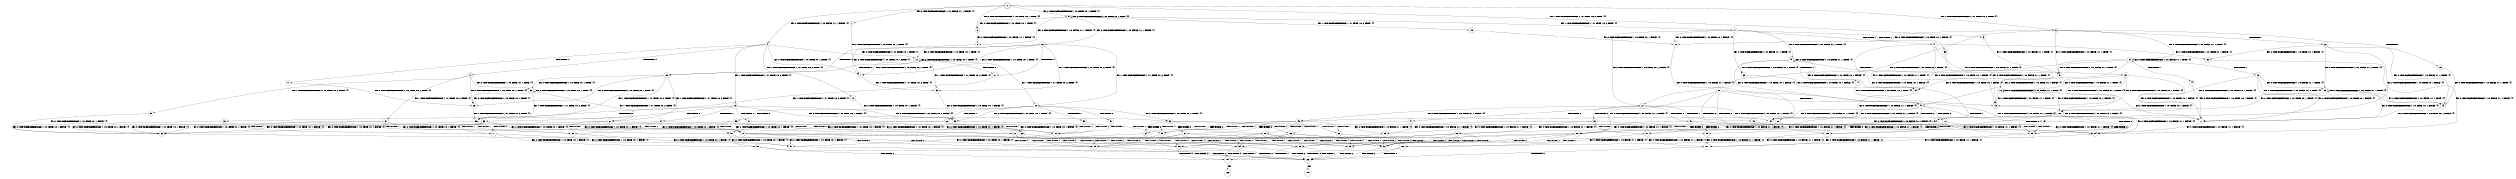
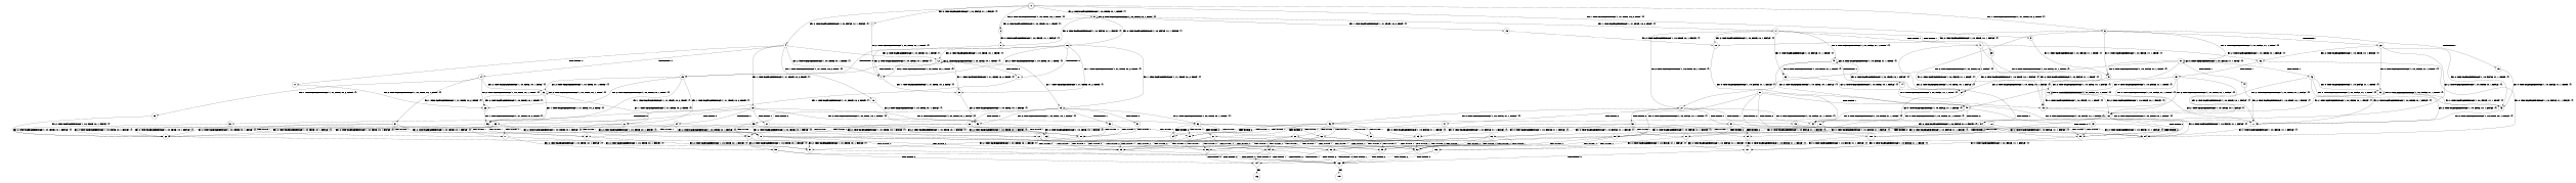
  digraph {
    node [shape=circle]
    0 [peripheries=2]
    1
    2
    3
    4
    5
    6
    7
    8
    9
    10
    11
    12
    13
    14
    15
    16
    17
    18
    19
    20
    21
    22
    23
    24
    25
    26
    27
    28
    29
    30
    31
    32
    33
    34
    35
    36
    37
    38
    39
    40
    41
    42
    43
    44
    45
    46
    47
    48
    49
    50
    51
    52
    53
    54
    55
    56
    57
    58
    59
    60
    61
    62
    63
    64
    65
    66
    67
    68
    69
    70
    71
    72
    73
    74
    75
    76
    77
    78
    79
    80
    82
    83
    84
    85
    86
    87
    88
    89
    90
    91
    92
    93
    94
    95
    96
    97
    98
    99
    100
    81
    101
    102
    103
    104
    105
    106
    0 -> 1 [label="EX !0 !ATOMIC_EXCH_BRANCH (1, +0, FALSE, +1, 1, FALSE) !{}"]
    0 -> 2 [label="EX !2 !ATOMIC_EXCH_BRANCH (1, +0, TRUE, +0, 1, TRUE) !{}"]
    0 -> 3 [label="EX !1 !ATOMIC_EXCH_BRANCH (1, +1, TRUE, +0, 2, TRUE) !{}"]
    0 -> 4 [label="EX !0 !ATOMIC_EXCH_BRANCH (1, +0, FALSE, +1, 1, FALSE) !{}"]
    0 -> 5 [label="EX !2 !ATOMIC_EXCH_BRANCH (1, +0, TRUE, +0, 1, TRUE) !{}"]
    0 -> 6 [label="EX !1 !ATOMIC_EXCH_BRANCH (1, +1, TRUE, +0, 2, TRUE) !{}"]
    1 -> 7 [label="EX !2 !ATOMIC_EXCH_BRANCH (1, +0, TRUE, +0, 1, TRUE) !{}"]
    2 -> 8 [label="EX !0 !ATOMIC_EXCH_BRANCH (1, +0, FALSE, +1, 1, FALSE) !{}"]
    3 -> 9 [label="EX !0 !ATOMIC_EXCH_BRANCH (1, +0, FALSE, +1, 1, TRUE) !{}"]
    4 -> 7 [label="EX !2 !ATOMIC_EXCH_BRANCH (1, +0, TRUE, +0, 1, TRUE) !{}"]
    4 -> 10 [label="EX !1 !ATOMIC_EXCH_BRANCH (1, +1, TRUE, +0, 2, TRUE) !{}"]
    4 -> 11 [label="TERMINATE !0"]
    4 -> 12 [label="EX !2 !ATOMIC_EXCH_BRANCH (1, +0, TRUE, +0, 1, TRUE) !{}"]
    4 -> 13 [label="EX !1 !ATOMIC_EXCH_BRANCH (1, +1, TRUE, +0, 2, TRUE) !{}"]
    4 -> 14 [label="TERMINATE !0"]
    5 -> 2 [label="EX !2 !ATOMIC_EXCH_BRANCH (1, +0, TRUE, +0, 1, TRUE) !{}"]
    5 -> 5 [label="EX !2 !ATOMIC_EXCH_BRANCH (1, +0, TRUE, +0, 1, TRUE) !{}"]
    5 -> 8 [label="EX !0 !ATOMIC_EXCH_BRANCH (1, +0, FALSE, +1, 1, FALSE) !{}"]
    5 -> 15 [label="EX !1 !ATOMIC_EXCH_BRANCH (1, +1, TRUE, +0, 2, TRUE) !{}"]
    5 -> 16 [label="EX !0 !ATOMIC_EXCH_BRANCH (1, +0, FALSE, +1, 1, FALSE) !{}"]
    5 -> 17 [label="EX !1 !ATOMIC_EXCH_BRANCH (1, +1, TRUE, +0, 2, TRUE) !{}"]
    6 -> 9 [label="EX !0 !ATOMIC_EXCH_BRANCH (1, +0, FALSE, +1, 1, TRUE) !{}"]
    6 -> 18 [label="EX !2 !ATOMIC_EXCH_BRANCH (1, +0, TRUE, +0, 1, FALSE) !{}"]
    6 -> 19 [label="TERMINATE !1"]
    6 -> 20 [label="EX !0 !ATOMIC_EXCH_BRANCH (1, +0, FALSE, +1, 1, TRUE) !{}"]
    6 -> 21 [label="EX !2 !ATOMIC_EXCH_BRANCH (1, +0, TRUE, +0, 1, FALSE) !{}"]
    6 -> 22 [label="TERMINATE !1"]
    7 -> 23 [label="EX !1 !ATOMIC_EXCH_BRANCH (1, +1, TRUE, +0, 2, TRUE) !{}"]
    8 -> 7 [label="EX !2 !ATOMIC_EXCH_BRANCH (1, +0, TRUE, +0, 1, TRUE) !{}"]
    9 -> 24 [label="EX !2 !ATOMIC_EXCH_BRANCH (1, +0, TRUE, +0, 1, FALSE) !{}"]
    10 -> 25 [label="EX !2 !ATOMIC_EXCH_BRANCH (1, +0, TRUE, +0, 1, FALSE) !{}"]
    11 -> 26 [label="EX !2 !ATOMIC_EXCH_BRANCH (1, +0, TRUE, +0, 1, TRUE) !{}"]
    12 -> 7 [label="EX !2 !ATOMIC_EXCH_BRANCH (1, +0, TRUE, +0, 1, TRUE) !{}"]
    12 -> 12 [label="EX !2 !ATOMIC_EXCH_BRANCH (1, +0, TRUE, +0, 1, TRUE) !{}"]
    12 -> 23 [label="EX !1 !ATOMIC_EXCH_BRANCH (1, +1, TRUE, +0, 2, TRUE) !{}"]
    12 -> 27 [label="TERMINATE !0"]
    12 -> 28 [label="EX !1 !ATOMIC_EXCH_BRANCH (1, +1, TRUE, +0, 2, TRUE) !{}"]
    12 -> 29 [label="TERMINATE !0"]
    13 -> 25 [label="EX !2 !ATOMIC_EXCH_BRANCH (1, +0, TRUE, +0, 1, FALSE) !{}"]
    13 -> 30 [label="TERMINATE !0"]
    13 -> 31 [label="TERMINATE !1"]
    13 -> 32 [label="EX !2 !ATOMIC_EXCH_BRANCH (1, +0, TRUE, +0, 1, FALSE) !{}"]
    13 -> 33 [label="TERMINATE !0"]
    13 -> 34 [label="TERMINATE !1"]
    14 -> 26 [label="EX !2 !ATOMIC_EXCH_BRANCH (1, +0, TRUE, +0, 1, TRUE) !{}"]
    14 -> 35 [label="EX !1 !ATOMIC_EXCH_BRANCH (1, +1, TRUE, +0, 2, TRUE) !{}"]
    14 -> 36 [label="EX !2 !ATOMIC_EXCH_BRANCH (1, +0, TRUE, +0, 1, TRUE) !{}"]
    14 -> 37 [label="EX !1 !ATOMIC_EXCH_BRANCH (1, +1, TRUE, +0, 2, TRUE) !{}"]
    15 -> 18 [label="EX !2 !ATOMIC_EXCH_BRANCH (1, +0, TRUE, +0, 1, FALSE) !{}"]
    16 -> 7 [label="EX !2 !ATOMIC_EXCH_BRANCH (1, +0, TRUE, +0, 1, TRUE) !{}"]
    16 -> 12 [label="EX !2 !ATOMIC_EXCH_BRANCH (1, +0, TRUE, +0, 1, TRUE) !{}"]
    16 -> 23 [label="EX !1 !ATOMIC_EXCH_BRANCH (1, +1, TRUE, +0, 2, TRUE) !{}"]
    16 -> 27 [label="TERMINATE !0"]
    16 -> 28 [label="EX !1 !ATOMIC_EXCH_BRANCH (1, +1, TRUE, +0, 2, TRUE) !{}"]
    16 -> 29 [label="TERMINATE !0"]
    17 -> 18 [label="EX !2 !ATOMIC_EXCH_BRANCH (1, +0, TRUE, +0, 1, FALSE) !{}"]
    17 -> 21 [label="EX !2 !ATOMIC_EXCH_BRANCH (1, +0, TRUE, +0, 1, FALSE) !{}"]
    17 -> 38 [label="EX !0 !ATOMIC_EXCH_BRANCH (1, +0, FALSE, +1, 1, TRUE) !{}"]
    17 -> 39 [label="TERMINATE !1"]
    17 -> 40 [label="EX !0 !ATOMIC_EXCH_BRANCH (1, +0, FALSE, +1, 1, TRUE) !{}"]
    17 -> 41 [label="TERMINATE !1"]
    18 -> 42 [label="EX !0 !ATOMIC_EXCH_BRANCH (1, +0, FALSE, +1, 1, FALSE) !{}"]
    19 -> 43 [label="EX !0 !ATOMIC_EXCH_BRANCH (1, +0, FALSE, +1, 1, TRUE) !{}"]
    20 -> 9 [label="EX !0 !ATOMIC_EXCH_BRANCH (1, +0, FALSE, +1, 1, TRUE) !{}"]
    20 -> 20 [label="EX !0 !ATOMIC_EXCH_BRANCH (1, +0, FALSE, +1, 1, TRUE) !{}"]
    20 -> 24 [label="EX !2 !ATOMIC_EXCH_BRANCH (1, +0, TRUE, +0, 1, FALSE) !{}"]
    20 -> 44 [label="TERMINATE !1"]
    20 -> 45 [label="EX !2 !ATOMIC_EXCH_BRANCH (1, +0, TRUE, +0, 1, FALSE) !{}"]
    20 -> 46 [label="TERMINATE !1"]
    21 -> 42 [label="EX !0 !ATOMIC_EXCH_BRANCH (1, +0, FALSE, +1, 1, FALSE) !{}"]
    21 -> 47 [label="TERMINATE !2"]
    21 -> 48 [label="TERMINATE !1"]
    21 -> 49 [label="EX !0 !ATOMIC_EXCH_BRANCH (1, +0, FALSE, +1, 1, FALSE) !{}"]
    21 -> 50 [label="TERMINATE !2"]
    21 -> 51 [label="TERMINATE !1"]
    22 -> 43 [label="EX !0 !ATOMIC_EXCH_BRANCH (1, +0, FALSE, +1, 1, TRUE) !{}"]
    22 -> 52 [label="EX !2 !ATOMIC_EXCH_BRANCH (1, +0, TRUE, +0, 1, FALSE) !{}"]
    22 -> 53 [label="EX !0 !ATOMIC_EXCH_BRANCH (1, +0, FALSE, +1, 1, TRUE) !{}"]
    22 -> 54 [label="EX !2 !ATOMIC_EXCH_BRANCH (1, +0, TRUE, +0, 1, FALSE) !{}"]
    23 -> 25 [label="EX !2 !ATOMIC_EXCH_BRANCH (1, +0, TRUE, +0, 1, FALSE) !{}"]
    24 -> 42 [label="EX !0 !ATOMIC_EXCH_BRANCH (1, +0, FALSE, +1, 1, FALSE) !{}"]
    25 -> 55 [label="TERMINATE !0"]
    26 -> 56 [label="EX !1 !ATOMIC_EXCH_BRANCH (1, +1, TRUE, +0, 2, TRUE) !{}"]
    27 -> 56 [label="EX !1 !ATOMIC_EXCH_BRANCH (1, +1, TRUE, +0, 2, TRUE) !{}"]
    28 -> 25 [label="EX !2 !ATOMIC_EXCH_BRANCH (1, +0, TRUE, +0, 1, FALSE) !{}"]
    28 -> 32 [label="EX !2 !ATOMIC_EXCH_BRANCH (1, +0, TRUE, +0, 1, FALSE) !{}"]
    28 -> 57 [label="TERMINATE !0"]
    28 -> 58 [label="TERMINATE !1"]
    28 -> 59 [label="TERMINATE !0"]
    28 -> 60 [label="TERMINATE !1"]
    29 -> 26 [label="EX !2 !ATOMIC_EXCH_BRANCH (1, +0, TRUE, +0, 1, TRUE) !{}"]
    29 -> 36 [label="EX !2 !ATOMIC_EXCH_BRANCH (1, +0, TRUE, +0, 1, TRUE) !{}"]
    29 -> 56 [label="EX !1 !ATOMIC_EXCH_BRANCH (1, +1, TRUE, +0, 2, TRUE) !{}"]
    29 -> 61 [label="EX !1 !ATOMIC_EXCH_BRANCH (1, +1, TRUE, +0, 2, TRUE) !{}"]
    30 -> 62 [label="EX !2 !ATOMIC_EXCH_BRANCH (1, +0, TRUE, +0, 1, FALSE) !{}"]
    31 -> 63 [label="EX !2 !ATOMIC_EXCH_BRANCH (1, +0, TRUE, +0, 1, FALSE) !{}"]
    32 -> 55 [label="TERMINATE !0"]
    32 -> 64 [label="TERMINATE !2"]
    32 -> 65 [label="TERMINATE !1"]
    32 -> 66 [label="TERMINATE !0"]
    32 -> 67 [label="TERMINATE !2"]
    32 -> 68 [label="TERMINATE !1"]
    33 -> 62 [label="EX !2 !ATOMIC_EXCH_BRANCH (1, +0, TRUE, +0, 1, FALSE) !{}"]
    33 -> 69 [label="TERMINATE !1"]
    33 -> 70 [label="EX !2 !ATOMIC_EXCH_BRANCH (1, +0, TRUE, +0, 1, FALSE) !{}"]
    33 -> 71 [label="TERMINATE !1"]
    34 -> 63 [label="EX !2 !ATOMIC_EXCH_BRANCH (1, +0, TRUE, +0, 1, FALSE) !{}"]
    34 -> 69 [label="TERMINATE !0"]
    34 -> 71 [label="TERMINATE !0"]
    34 -> 72 [label="EX !2 !ATOMIC_EXCH_BRANCH (1, +0, TRUE, +0, 1, FALSE) !{}"]
    35 -> 62 [label="EX !2 !ATOMIC_EXCH_BRANCH (1, +0, TRUE, +0, 1, FALSE) !{}"]
    36 -> 26 [label="EX !2 !ATOMIC_EXCH_BRANCH (1, +0, TRUE, +0, 1, TRUE) !{}"]
    36 -> 36 [label="EX !2 !ATOMIC_EXCH_BRANCH (1, +0, TRUE, +0, 1, TRUE) !{}"]
    36 -> 56 [label="EX !1 !ATOMIC_EXCH_BRANCH (1, +1, TRUE, +0, 2, TRUE) !{}"]
    36 -> 61 [label="EX !1 !ATOMIC_EXCH_BRANCH (1, +1, TRUE, +0, 2, TRUE) !{}"]
    37 -> 62 [label="EX !2 !ATOMIC_EXCH_BRANCH (1, +0, TRUE, +0, 1, FALSE) !{}"]
    37 -> 69 [label="TERMINATE !1"]
    37 -> 70 [label="EX !2 !ATOMIC_EXCH_BRANCH (1, +0, TRUE, +0, 1, FALSE) !{}"]
    37 -> 71 [label="TERMINATE !1"]
    38 -> 24 [label="EX !2 !ATOMIC_EXCH_BRANCH (1, +0, TRUE, +0, 1, FALSE) !{}"]
    39 -> 73 [label="EX !0 !ATOMIC_EXCH_BRANCH (1, +0, FALSE, +1, 1, TRUE) !{}"]
    40 -> 24 [label="EX !2 !ATOMIC_EXCH_BRANCH (1, +0, TRUE, +0, 1, FALSE) !{}"]
    40 -> 38 [label="EX !0 !ATOMIC_EXCH_BRANCH (1, +0, FALSE, +1, 1, TRUE) !{}"]
    40 -> 40 [label="EX !0 !ATOMIC_EXCH_BRANCH (1, +0, FALSE, +1, 1, TRUE) !{}"]
    40 -> 45 [label="EX !2 !ATOMIC_EXCH_BRANCH (1, +0, TRUE, +0, 1, FALSE) !{}"]
    40 -> 74 [label="TERMINATE !1"]
-   40 -> 75 [label="TERMINATE !1"]
+   52 -> 75 [label="TERMINATE !1"]
    41 -> 52 [label="EX !2 !ATOMIC_EXCH_BRANCH (1, +0, TRUE, +0, 1, FALSE) !{}"]
    41 -> 54 [label="EX !2 !ATOMIC_EXCH_BRANCH (1, +0, TRUE, +0, 1, FALSE) !{}"]
    41 -> 73 [label="EX !0 !ATOMIC_EXCH_BRANCH (1, +0, FALSE, +1, 1, TRUE) !{}"]
    41 -> 76 [label="EX !0 !ATOMIC_EXCH_BRANCH (1, +0, FALSE, +1, 1, TRUE) !{}"]
    42 -> 55 [label="TERMINATE !0"]
    43 -> 77 [label="EX !2 !ATOMIC_EXCH_BRANCH (1, +0, TRUE, +0, 1, FALSE) !{}"]
    44 -> 77 [label="EX !2 !ATOMIC_EXCH_BRANCH (1, +0, TRUE, +0, 1, FALSE) !{}"]
    45 -> 42 [label="EX !0 !ATOMIC_EXCH_BRANCH (1, +0, FALSE, +1, 1, FALSE) !{}"]
    45 -> 49 [label="EX !0 !ATOMIC_EXCH_BRANCH (1, +0, FALSE, +1, 1, FALSE) !{}"]
-   45 -> 78 [label="TERMINATE !2"]
    45 -> 79 [label="TERMINATE !1"]
    45 -> 80 [label="TERMINATE !2"]
    46 -> 43 [label="EX !0 !ATOMIC_EXCH_BRANCH (1, +0, FALSE, +1, 1, TRUE) !{}"]
    46 -> 53 [label="EX !0 !ATOMIC_EXCH_BRANCH (1, +0, FALSE, +1, 1, TRUE) !{}"]
    46 -> 77 [label="EX !2 !ATOMIC_EXCH_BRANCH (1, +0, TRUE, +0, 1, FALSE) !{}"]
    46 -> 82 [label="EX !2 !ATOMIC_EXCH_BRANCH (1, +0, TRUE, +0, 1, FALSE) !{}"]
    47 -> 83 [label="EX !0 !ATOMIC_EXCH_BRANCH (1, +0, FALSE, +1, 1, FALSE) !{}"]
    48 -> 84 [label="EX !0 !ATOMIC_EXCH_BRANCH (1, +0, FALSE, +1, 1, FALSE) !{}"]
    49 -> 55 [label="TERMINATE !0"]
    49 -> 64 [label="TERMINATE !2"]
    49 -> 65 [label="TERMINATE !1"]
    49 -> 66 [label="TERMINATE !0"]
    49 -> 67 [label="TERMINATE !2"]
    49 -> 68 [label="TERMINATE !1"]
    50 -> 83 [label="EX !0 !ATOMIC_EXCH_BRANCH (1, +0, FALSE, +1, 1, FALSE) !{}"]
    50 -> 85 [label="TERMINATE !1"]
    50 -> 86 [label="EX !0 !ATOMIC_EXCH_BRANCH (1, +0, FALSE, +1, 1, FALSE) !{}"]
    50 -> 87 [label="TERMINATE !1"]
    51 -> 84 [label="EX !0 !ATOMIC_EXCH_BRANCH (1, +0, FALSE, +1, 1, FALSE) !{}"]
    51 -> 85 [label="TERMINATE !2"]
    51 -> 87 [label="TERMINATE !2"]
    51 -> 88 [label="EX !0 !ATOMIC_EXCH_BRANCH (1, +0, FALSE, +1, 1, FALSE) !{}"]
    52 -> 84 [label="EX !0 !ATOMIC_EXCH_BRANCH (1, +0, FALSE, +1, 1, FALSE) !{}"]
    53 -> 43 [label="EX !0 !ATOMIC_EXCH_BRANCH (1, +0, FALSE, +1, 1, TRUE) !{}"]
    53 -> 53 [label="EX !0 !ATOMIC_EXCH_BRANCH (1, +0, FALSE, +1, 1, TRUE) !{}"]
    53 -> 77 [label="EX !2 !ATOMIC_EXCH_BRANCH (1, +0, TRUE, +0, 1, FALSE) !{}"]
    53 -> 82 [label="EX !2 !ATOMIC_EXCH_BRANCH (1, +0, TRUE, +0, 1, FALSE) !{}"]
    54 -> 84 [label="EX !0 !ATOMIC_EXCH_BRANCH (1, +0, FALSE, +1, 1, FALSE) !{}"]
    54 -> 85 [label="TERMINATE !2"]
    54 -> 87 [label="TERMINATE !2"]
    54 -> 88 [label="EX !0 !ATOMIC_EXCH_BRANCH (1, +0, FALSE, +1, 1, FALSE) !{}"]
    55 -> 89 [label="TERMINATE !2"]
    56 -> 62 [label="EX !2 !ATOMIC_EXCH_BRANCH (1, +0, TRUE, +0, 1, FALSE) !{}"]
    57 -> 90 [label="TERMINATE !1"]
    58 -> 90 [label="TERMINATE !0"]
    59 -> 62 [label="EX !2 !ATOMIC_EXCH_BRANCH (1, +0, TRUE, +0, 1, FALSE) !{}"]
    59 -> 70 [label="EX !2 !ATOMIC_EXCH_BRANCH (1, +0, TRUE, +0, 1, FALSE) !{}"]
    59 -> 90 [label="TERMINATE !1"]
    59 -> 91 [label="TERMINATE !1"]
    60 -> 63 [label="EX !2 !ATOMIC_EXCH_BRANCH (1, +0, TRUE, +0, 1, FALSE) !{}"]
    60 -> 72 [label="EX !2 !ATOMIC_EXCH_BRANCH (1, +0, TRUE, +0, 1, FALSE) !{}"]
    60 -> 90 [label="TERMINATE !0"]
    60 -> 91 [label="TERMINATE !0"]
    61 -> 62 [label="EX !2 !ATOMIC_EXCH_BRANCH (1, +0, TRUE, +0, 1, FALSE) !{}"]
    61 -> 70 [label="EX !2 !ATOMIC_EXCH_BRANCH (1, +0, TRUE, +0, 1, FALSE) !{}"]
    61 -> 90 [label="TERMINATE !1"]
    61 -> 91 [label="TERMINATE !1"]
    62 -> 89 [label="TERMINATE !2"]
    63 -> 92 [label="TERMINATE !0"]
    64 -> 89 [label="TERMINATE !0"]
    65 -> 92 [label="TERMINATE !0"]
    66 -> 89 [label="TERMINATE !2"]
    66 -> 92 [label="TERMINATE !1"]
    66 -> 93 [label="TERMINATE !2"]
    66 -> 94 [label="TERMINATE !1"]
    67 -> 89 [label="TERMINATE !0"]
    67 -> 93 [label="TERMINATE !0"]
    67 -> 95 [label="TERMINATE !1"]
    67 -> 96 [label="TERMINATE !1"]
    68 -> 92 [label="TERMINATE !0"]
    68 -> 94 [label="TERMINATE !0"]
    68 -> 95 [label="TERMINATE !2"]
    68 -> 96 [label="TERMINATE !2"]
    69 -> 97 [label="EX !2 !ATOMIC_EXCH_BRANCH (1, +0, TRUE, +0, 1, FALSE) !{}"]
    70 -> 89 [label="TERMINATE !2"]
    70 -> 92 [label="TERMINATE !1"]
    70 -> 93 [label="TERMINATE !2"]
    70 -> 94 [label="TERMINATE !1"]
    71 -> 97 [label="EX !2 !ATOMIC_EXCH_BRANCH (1, +0, TRUE, +0, 1, FALSE) !{}"]
    71 -> 98 [label="EX !2 !ATOMIC_EXCH_BRANCH (1, +0, TRUE, +0, 1, FALSE) !{}"]
    72 -> 92 [label="TERMINATE !0"]
    72 -> 94 [label="TERMINATE !0"]
    72 -> 95 [label="TERMINATE !2"]
    72 -> 96 [label="TERMINATE !2"]
    73 -> 77 [label="EX !2 !ATOMIC_EXCH_BRANCH (1, +0, TRUE, +0, 1, FALSE) !{}"]
    74 -> 73 [label="EX !0 !ATOMIC_EXCH_BRANCH (1, +0, FALSE, +1, 1, TRUE) !{}"]
    75 -> 73 [label="EX !0 !ATOMIC_EXCH_BRANCH (1, +0, FALSE, +1, 1, TRUE) !{}"]
    75 -> 76 [label="EX !0 !ATOMIC_EXCH_BRANCH (1, +0, FALSE, +1, 1, TRUE) !{}"]
    75 -> 77 [label="EX !2 !ATOMIC_EXCH_BRANCH (1, +0, TRUE, +0, 1, FALSE) !{}"]
    75 -> 82 [label="EX !2 !ATOMIC_EXCH_BRANCH (1, +0, TRUE, +0, 1, FALSE) !{}"]
    76 -> 73 [label="EX !0 !ATOMIC_EXCH_BRANCH (1, +0, FALSE, +1, 1, TRUE) !{}"]
    76 -> 76 [label="EX !0 !ATOMIC_EXCH_BRANCH (1, +0, FALSE, +1, 1, TRUE) !{}"]
    76 -> 77 [label="EX !2 !ATOMIC_EXCH_BRANCH (1, +0, TRUE, +0, 1, FALSE) !{}"]
    76 -> 82 [label="EX !2 !ATOMIC_EXCH_BRANCH (1, +0, TRUE, +0, 1, FALSE) !{}"]
    77 -> 84 [label="EX !0 !ATOMIC_EXCH_BRANCH (1, +0, FALSE, +1, 1, FALSE) !{}"]
    78 -> 99 [label="TERMINATE !1"]
    79 -> 99 [label="TERMINATE !2"]
    80 -> 83 [label="EX !0 !ATOMIC_EXCH_BRANCH (1, +0, FALSE, +1, 1, FALSE) !{}"]
    80 -> 86 [label="EX !0 !ATOMIC_EXCH_BRANCH (1, +0, FALSE, +1, 1, FALSE) !{}"]
    80 -> 99 [label="TERMINATE !1"]
    80 -> 100 [label="TERMINATE !1"]
    82 -> 84 [label="EX !0 !ATOMIC_EXCH_BRANCH (1, +0, FALSE, +1, 1, FALSE) !{}"]
    82 -> 88 [label="EX !0 !ATOMIC_EXCH_BRANCH (1, +0, FALSE, +1, 1, FALSE) !{}"]
    82 -> 99 [label="TERMINATE !2"]
    82 -> 100 [label="TERMINATE !2"]
    83 -> 89 [label="TERMINATE !0"]
    84 -> 92 [label="TERMINATE !0"]
    85 -> 101 [label="EX !0 !ATOMIC_EXCH_BRANCH (1, +0, FALSE, +1, 1, FALSE) !{}"]
    86 -> 89 [label="TERMINATE !0"]
    86 -> 93 [label="TERMINATE !0"]
    86 -> 95 [label="TERMINATE !1"]
    86 -> 96 [label="TERMINATE !1"]
    87 -> 101 [label="EX !0 !ATOMIC_EXCH_BRANCH (1, +0, FALSE, +1, 1, FALSE) !{}"]
    87 -> 102 [label="EX !0 !ATOMIC_EXCH_BRANCH (1, +0, FALSE, +1, 1, FALSE) !{}"]
    88 -> 92 [label="TERMINATE !0"]
    88 -> 94 [label="TERMINATE !0"]
    88 -> 95 [label="TERMINATE !2"]
    88 -> 96 [label="TERMINATE !2"]
    89 -> 103 [label="TERMINATE !1"]
    90 -> 97 [label="EX !2 !ATOMIC_EXCH_BRANCH (1, +0, TRUE, +0, 1, FALSE) !{}"]
    91 -> 97 [label="EX !2 !ATOMIC_EXCH_BRANCH (1, +0, TRUE, +0, 1, FALSE) !{}"]
    91 -> 98 [label="EX !2 !ATOMIC_EXCH_BRANCH (1, +0, TRUE, +0, 1, FALSE) !{}"]
    92 -> 103 [label="TERMINATE !2"]
    93 -> 103 [label="TERMINATE !1"]
    93 -> 104 [label="TERMINATE !1"]
    94 -> 103 [label="TERMINATE !2"]
    94 -> 104 [label="TERMINATE !2"]
    95 -> 103 [label="TERMINATE !0"]
    96 -> 103 [label="TERMINATE !0"]
    96 -> 104 [label="TERMINATE !0"]
    97 -> 103 [label="TERMINATE !2"]
    98 -> 103 [label="TERMINATE !2"]
    98 -> 104 [label="TERMINATE !2"]
    99 -> 101 [label="EX !0 !ATOMIC_EXCH_BRANCH (1, +0, FALSE, +1, 1, FALSE) !{}"]
    100 -> 101 [label="EX !0 !ATOMIC_EXCH_BRANCH (1, +0, FALSE, +1, 1, FALSE) !{}"]
    100 -> 102 [label="EX !0 !ATOMIC_EXCH_BRANCH (1, +0, FALSE, +1, 1, FALSE) !{}"]
    81 -> 45 [label="TERMINATE !1"]
    81 -> 84 [label="EX !0 !ATOMIC_EXCH_BRANCH (1, +0, FALSE, +1, 1, FALSE) !{}"]
    81 -> 88 [label="EX !0 !ATOMIC_EXCH_BRANCH (1, +0, FALSE, +1, 1, FALSE) !{}"]
    81 -> 99 [label="TERMINATE !2"]
    81 -> 100 [label="TERMINATE !2"]
    101 -> 103 [label="TERMINATE !0"]
    102 -> 103 [label="TERMINATE !0"]
    102 -> 104 [label="TERMINATE !0"]
    103 -> 105 [label=exit]
    104 -> 106 [label=exit]
  }
